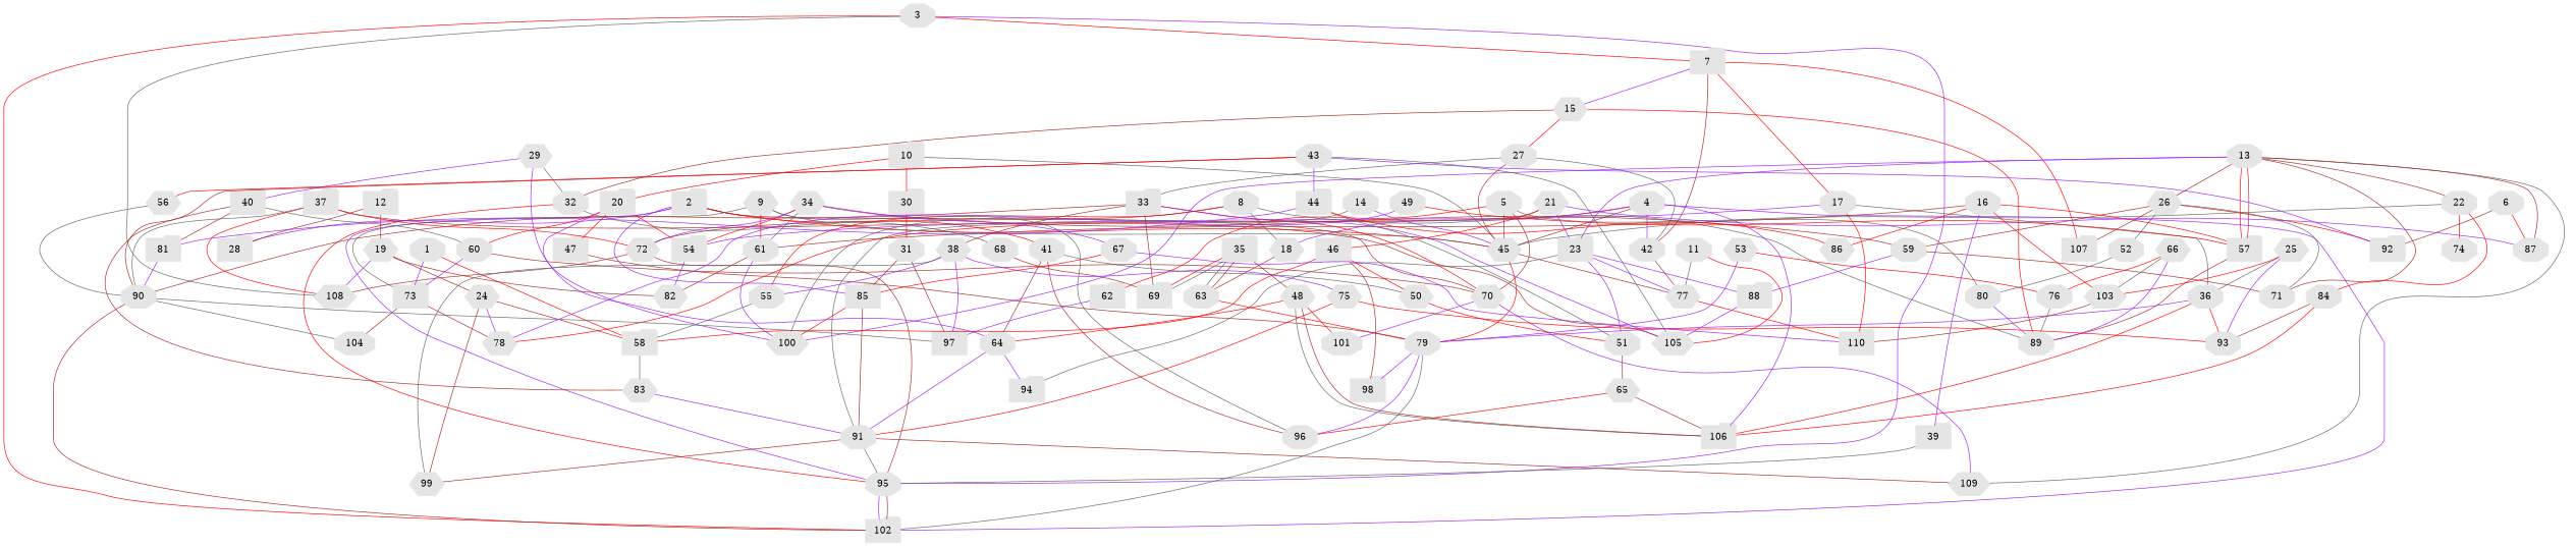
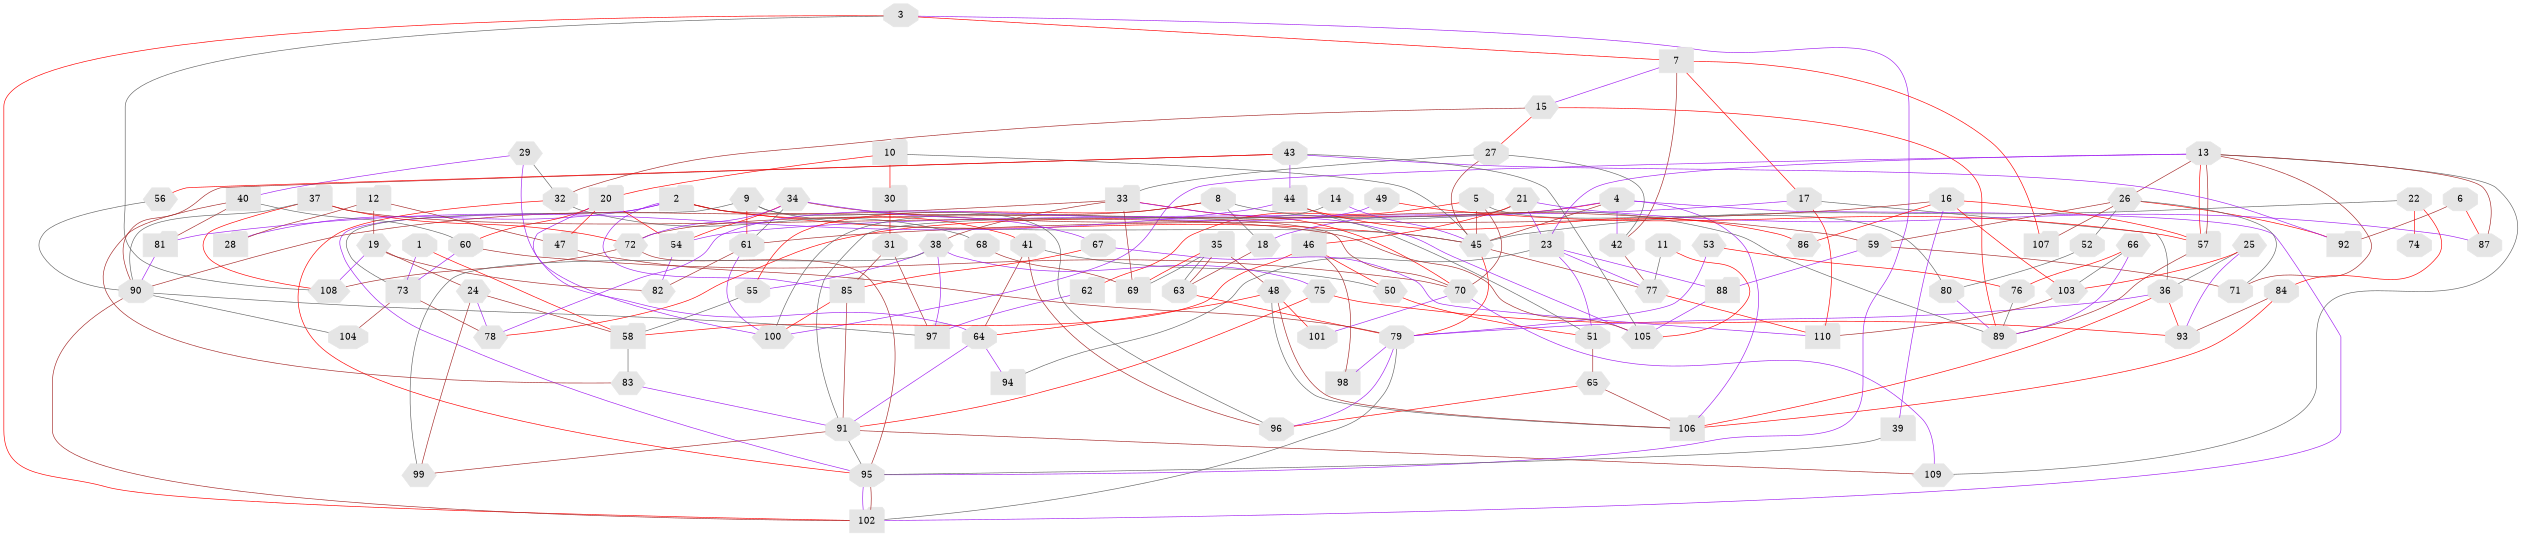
  graph {
    node [color=gray90 shape=octagon style=filled]
    edge [color=brown]
    58 [shape=folder]
    1
    73 [shape=folder]
    83 [shape=hexagon]
    78 [shape=hexagon]
    104
    2 [shape=folder]
    28 [shape=folder]
    41
    45 [shape=hexagon]
    70 [shape=hexagon]
    85 [shape=folder]
    95
    96
    64
    50 [shape=hexagon]
    77 [shape=hexagon]
    79
    109 [shape=hexagon]
    101
    100 [shape=hexagon]
    91
    102 [shape=folder]
    3
    7 [shape=folder]
    108 [shape=hexagon]
    42
    15 [shape=hexagon]
    17
    107 [shape=folder]
    4
    18 [shape=hexagon]
    106 [shape=folder]
    63
    5
    62 [shape=folder]
    80
    97 [shape=folder]
    89
    6
    87
    92 [shape=folder]
    27
    32
    36
    54 [shape=folder]
    110 [shape=folder]
    8
    55
    72 [shape=hexagon]
    9 [shape=hexagon]
    61
    53 [shape=hexagon]
    76
    82 [shape=hexagon]
    10 [shape=folder]
    20 [shape=folder]
    30 [shape=folder]
    47 [shape=folder]
    60
    31
    11
    105 [shape=hexagon]
    12 [shape=folder]
    19 [shape=hexagon]
    24 [shape=hexagon]
    13
    22
    23 [shape=folder]
    26 [shape=hexagon]
    57 [shape=folder]
    71
    74
    84
    51
    88 [shape=folder]
    94 [shape=folder]
    52
    59
    14
    33 [shape=folder]
    68
    16
    39 [shape=folder]
    86 [shape=hexagon]
    103 [shape=hexagon]
    93
    99 [shape=hexagon]
    21 [shape=hexagon]
    46 [shape=folder]
    98 [shape=folder]
    65 [shape=hexagon]
    25 [shape=hexagon]
    38 [shape=hexagon]
    69 [shape=folder]
    90
    29 [shape=hexagon]
    40 [shape=folder]
    81 [shape=folder]
    75 [shape=hexagon]
    34 [shape=hexagon]
    67
    35 [shape=folder]
    48 [shape=hexagon]
    37 [shape=folder]
    43
    44 [shape=folder]
    56 [shape=hexagon]
    49
    66 [shape=hexagon]
    58 -- 83 [color=gray40]
    1 -- 58 [color=red]
    1 -- 73 [color=purple]
    73 -- 78
    73 -- 104
    83 -- 91 [color=purple]
    2 -- 28 [color=purple]
    2 -- 41 [color=red]
    2 -- 45 [color=red]
    2 -- 70
    2 -- 85 [color=purple]
    2 -- 95 [color=purple]
    41 -- 96
    41 -- 64
    41 -- 50 [color=gray40]
    45 -- 77
    45 -- 79 [color=red]
    70 -- 109 [color=purple]
    70 -- 101 [color=purple]
    85 -- 100 [color=red]
    85 -- 91
    95 -- 102 [color=purple]
    95 -- 102
    64 -- 91 [color=purple]
    64 -- 94 [color=purple]
    50 -- 51 [color=red]
    77 -- 110 [color=red]
    79 -- 96 [color=purple]
    79 -- 102 [color=gray40]
    79 -- 98 [color=purple]
    91 -- 95 [color=gray40]
    91 -- 109
    91 -- 99
    3 -- 95 [color=purple]
    3 -- 102 [color=red]
    3 -- 7 [color=red]
    3 -- 108 [color=gray40]
    7 -- 42
    7 -- 15 [color=purple]
    7 -- 17 [color=red]
    7 -- 107 [color=red]
    42 -- 77
    15 -- 89 [color=red]
    15 -- 27 [color=red]
    15 -- 32
    17 -- 36 [color=gray40]
    17 -- 54 [color=purple]
    17 -- 110 [color=red]
    4 -- 78 [color=red]
    4 -- 45
    4 -- 102 [color=purple]
    4 -- 42 [color=purple]
    4 -- 18 [color=purple]
    4 -- 106 [color=purple]
    18 -- 63
    63 -- 79 [color=red]
    5 -- 45
    5 -- 70
    5 -- 62 [color=red]
    5 -- 80 [color=gray40]
    62 -- 97 [color=purple]
    80 -- 89 [color=purple]
    6 -- 87 [color=red]
    6 -- 92
    27 -- 45
    27 -- 42 [color=gray40]
    27 -- 33 [color=gray40]
    32 -- 95 [color=red]
    32 -- 68 [color=gray40]
    36 -- 79 [color=purple]
    36 -- 106 [color=red]
    36 -- 93 [color=red]
    54 -- 82 [color=purple]
    8 -- 18 [color=gray40]
    8 -- 89 [color=gray40]
    8 -- 55 [color=red]
    8 -- 72
    55 -- 58 [color=gray40]
    72 -- 95
    72 -- 108
    9 -- 73 [color=gray40]
    9 -- 45 [color=gray40]
    9 -- 96 [color=gray40]
    9 -- 61 [color=red]
    61 -- 100 [color=purple]
    61 -- 82
    53 -- 79 [color=purple]
    53 -- 76 [color=red]
    76 -- 89 [color=gray40]
    10 -- 45 [color=gray40]
    10 -- 20 [color=red]
    10 -- 30 [color=red]
    20 -- 100 [color=purple]
    20 -- 54 [color=red]
    20 -- 47 [color=red]
    20 -- 60 [color=red]
    30 -- 31 [color=red]
    47 -- 79
    60 -- 73 [color=purple]
    60 -- 70
    31 -- 85
    31 -- 97
    11 -- 77 [color=gray40]
    11 -- 105 [color=red]
    12 -- 28
+   12 -- 47
    12 -- 19
    19 -- 108 [color=purple]
    19 -- 82
    19 -- 24
    24 -- 58
    24 -- 78 [color=purple]
    24 -- 99
    13 -- 109 [color=gray40]
    13 -- 100 [color=purple]
    13 -- 87
-   13 -- 22
    13 -- 23 [color=purple]
    13 -- 26
    13 -- 57 [color=red]
    13 -- 57
    13 -- 71
    22 -- 45 [color=gray40]
    22 -- 74 [color=red]
    22 -- 84 [color=red]
    23 -- 77 [color=purple]
    23 -- 51 [color=purple]
    23 -- 88 [color=purple]
    23 -- 94 [color=gray40]
    26 -- 107
    26 -- 92 [color=red]
    26 -- 71 [color=gray40]
    26 -- 52 [color=gray40]
    26 -- 59
    57 -- 89
    84 -- 106 [color=red]
    84 -- 93
    51 -- 65
    88 -- 105 [color=purple]
    52 -- 80 [color=gray40]
    59 -- 71
    59 -- 88 [color=purple]
    14 -- 45 [color=purple]
    14 -- 100 [color=gray40]
    33 -- 70 [color=red]
    33 -- 105 [color=purple]
    33 -- 38
    33 -- 69
    33 -- 90
    68 -- 69
    16 -- 61
    16 -- 57 [color=red]
    16 -- 39 [color=purple]
    16 -- 86 [color=red]
    16 -- 103 [color=red]
    39 -- 95 [color=gray40]
    103 -- 110
    21 -- 91 [color=gray40]
    21 -- 87 [color=purple]
    21 -- 23 [color=purple]
    21 -- 46 [color=red]
    46 -- 58 [color=red]
    46 -- 50 [color=red]
    46 -- 98
    65 -- 96 [color=red]
    65 -- 106
    25 -- 36 [color=gray40]
    25 -- 103 [color=red]
    25 -- 93 [color=purple]
    38 -- 97 [color=purple]
    38 -- 55 [color=purple]
    38 -- 99 [color=gray40]
    38 -- 75 [color=purple]
    90 -- 104 [color=gray40]
    90 -- 102
    90 -- 97 [color=gray40]
    29 -- 64 [color=purple]
    29 -- 32 [color=gray40]
    29 -- 40 [color=purple]
    40 -- 83
    40 -- 60 [color=gray40]
    40 -- 81
    81 -- 90 [color=purple]
    75 -- 91 [color=red]
    75 -- 93 [color=red]
    34 -- 54 [color=red]
    34 -- 72 [color=purple]
    34 -- 61 [color=gray40]
    34 -- 59
    34 -- 67 [color=purple]
    67 -- 85 [color=red]
    67 -- 110 [color=purple]
    35 -- 63 [color=gray40]
    35 -- 63
    35 -- 69 [color=red]
    35 -- 69 [color=gray40]
    35 -- 48
    48 -- 64 [color=red]
    48 -- 101 [color=red]
    48 -- 106 [color=gray40]
    48 -- 106
    37 -- 108 [color=red]
    37 -- 72 [color=red]
    37 -- 105
    37 -- 90 [color=gray40]
    43 -- 92 [color=purple]
    43 -- 105 [color=gray40]
    43 -- 90
    43 -- 44 [color=purple]
    43 -- 56 [color=red]
    44 -- 51 [color=gray40]
    44 -- 86 [color=red]
    44 -- 81 [color=purple]
    56 -- 90 [color=gray40]
    49 -- 78 [color=purple]
    49 -- 57 [color=red]
    66 -- 89 [color=purple]
    66 -- 76 [color=red]
    66 -- 103 [color=gray40]
  }
